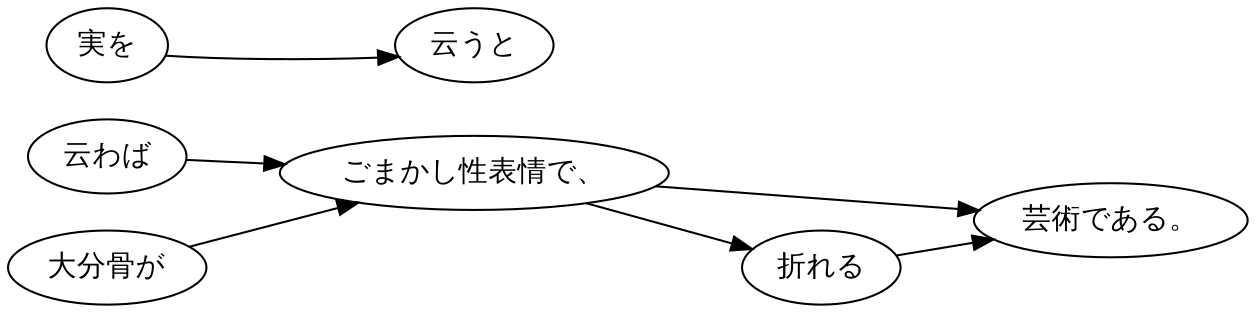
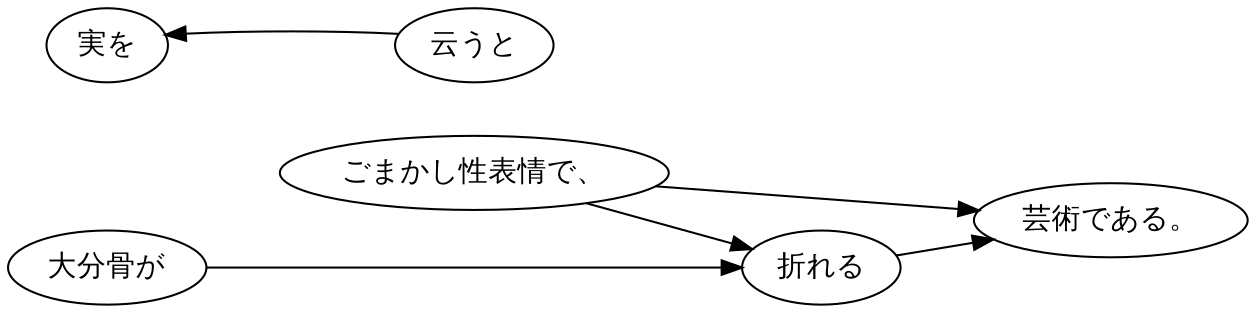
  digraph {
    rankdir=LR
-   n1 [label="云わば"]
    n2 [label="ごまかし性表情で、"]
    n3 [label="芸術である。"]
    n4 [label="折れる"]
    n5 [label="実を"]
    n6 [label="云うと"]
    n7 [label="大分骨が"]
-   n1 -> n2
    n2 -> n3
    n2 -> n4
    n4 -> n3
-   n5 -> n6
-   n7 -> n2
+   n6 -> n5
+   n7 -> n4
  }
